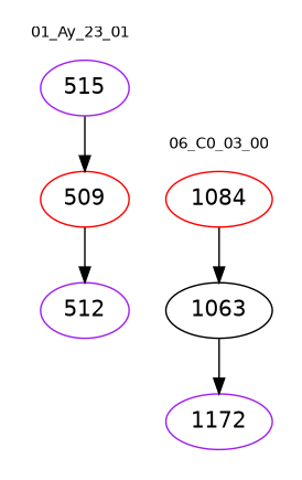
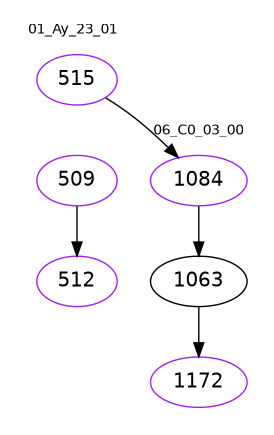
  digraph {
    fontname="DejaVu Sans"
    node [color=purple fontname="DejaVu Sans"]
    edge [color=black fontname="DejaVu Sans"]
    n1 [label=515]
-   n2 [color=red label=509]
+   n2 [label=509]
    n3 [label=512]
-   n4 [color=red label=1084]
+   n4 [label=1084]
    n5 [color=black label=1063]
    n6 [label=1172]
    subgraph cluster_1 {
      color=white
      fontsize=10
      label="01_Ay_23_01"
      n1
      n2
      n3
    }
    subgraph cluster_2 {
      color=white
      fontsize=10
      label="06_C0_03_00"
      n4
      n5
      n6
    }
-   n1 -> n2
+   n1 -> n4
    n2 -> n3
    n4 -> n5
    n5 -> n6
  }
